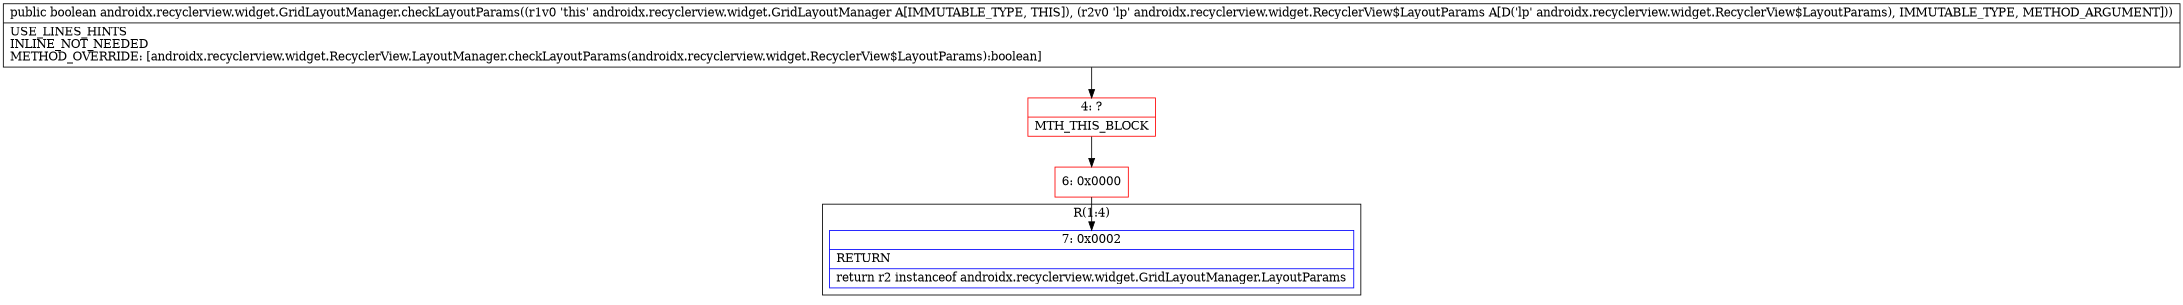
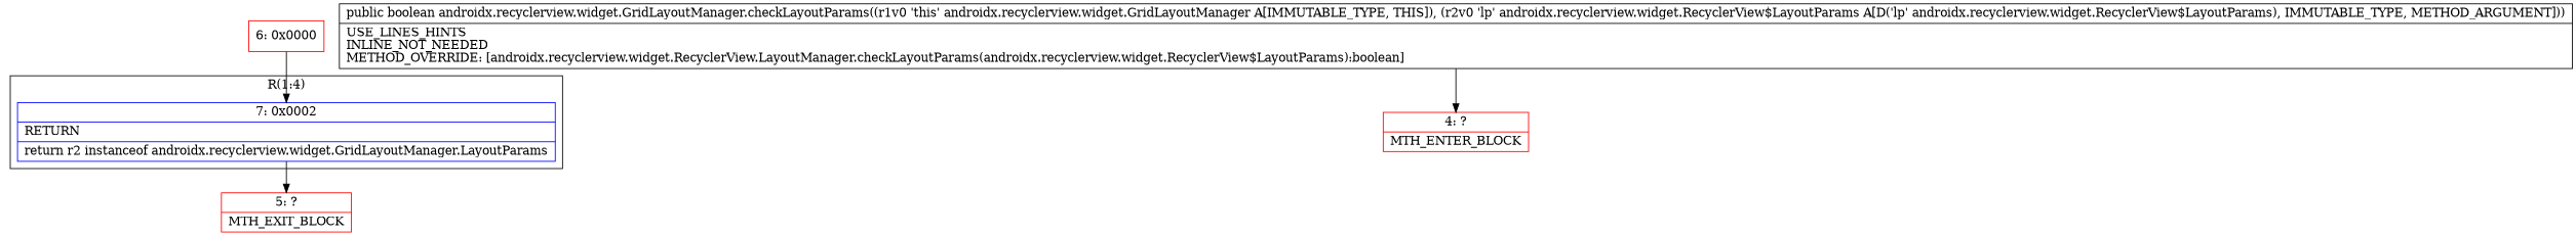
  digraph {
    node [color=red shape=record]
    n1 [color=blue label="{7\:\ 0x0002|RETURN\l|return r2 instanceof androidx.recyclerview.widget.GridLayoutManager.LayoutParams\l}"]
-   n3 [label="{4\:\ ?|MTH_THIS_BLOCK\l}"]
+   n2 [label="{5\:\ ?|MTH_EXIT_BLOCK\l}"]
+   n3 [label="{4\:\ ?|MTH_ENTER_BLOCK\l}"]
    n4 [label="{6\:\ 0x0000}"]
    n5 [label="{public boolean androidx.recyclerview.widget.GridLayoutManager.checkLayoutParams((r1v0 'this' androidx.recyclerview.widget.GridLayoutManager A[IMMUTABLE_TYPE, THIS]), (r2v0 'lp' androidx.recyclerview.widget.RecyclerView$LayoutParams A[D('lp' androidx.recyclerview.widget.RecyclerView$LayoutParams), IMMUTABLE_TYPE, METHOD_ARGUMENT]))  | USE_LINES_HINTS\lINLINE_NOT_NEEDED\lMETHOD_OVERRIDE: [androidx.recyclerview.widget.RecyclerView.LayoutManager.checkLayoutParams(androidx.recyclerview.widget.RecyclerView$LayoutParams):boolean]\l}" color=""]
    subgraph cluster_1 {
      label="R(1:4)"
      n1
    }
-   n3 -> n4
+   n1 -> n2
    n4 -> n1
    n5 -> n3
  }
